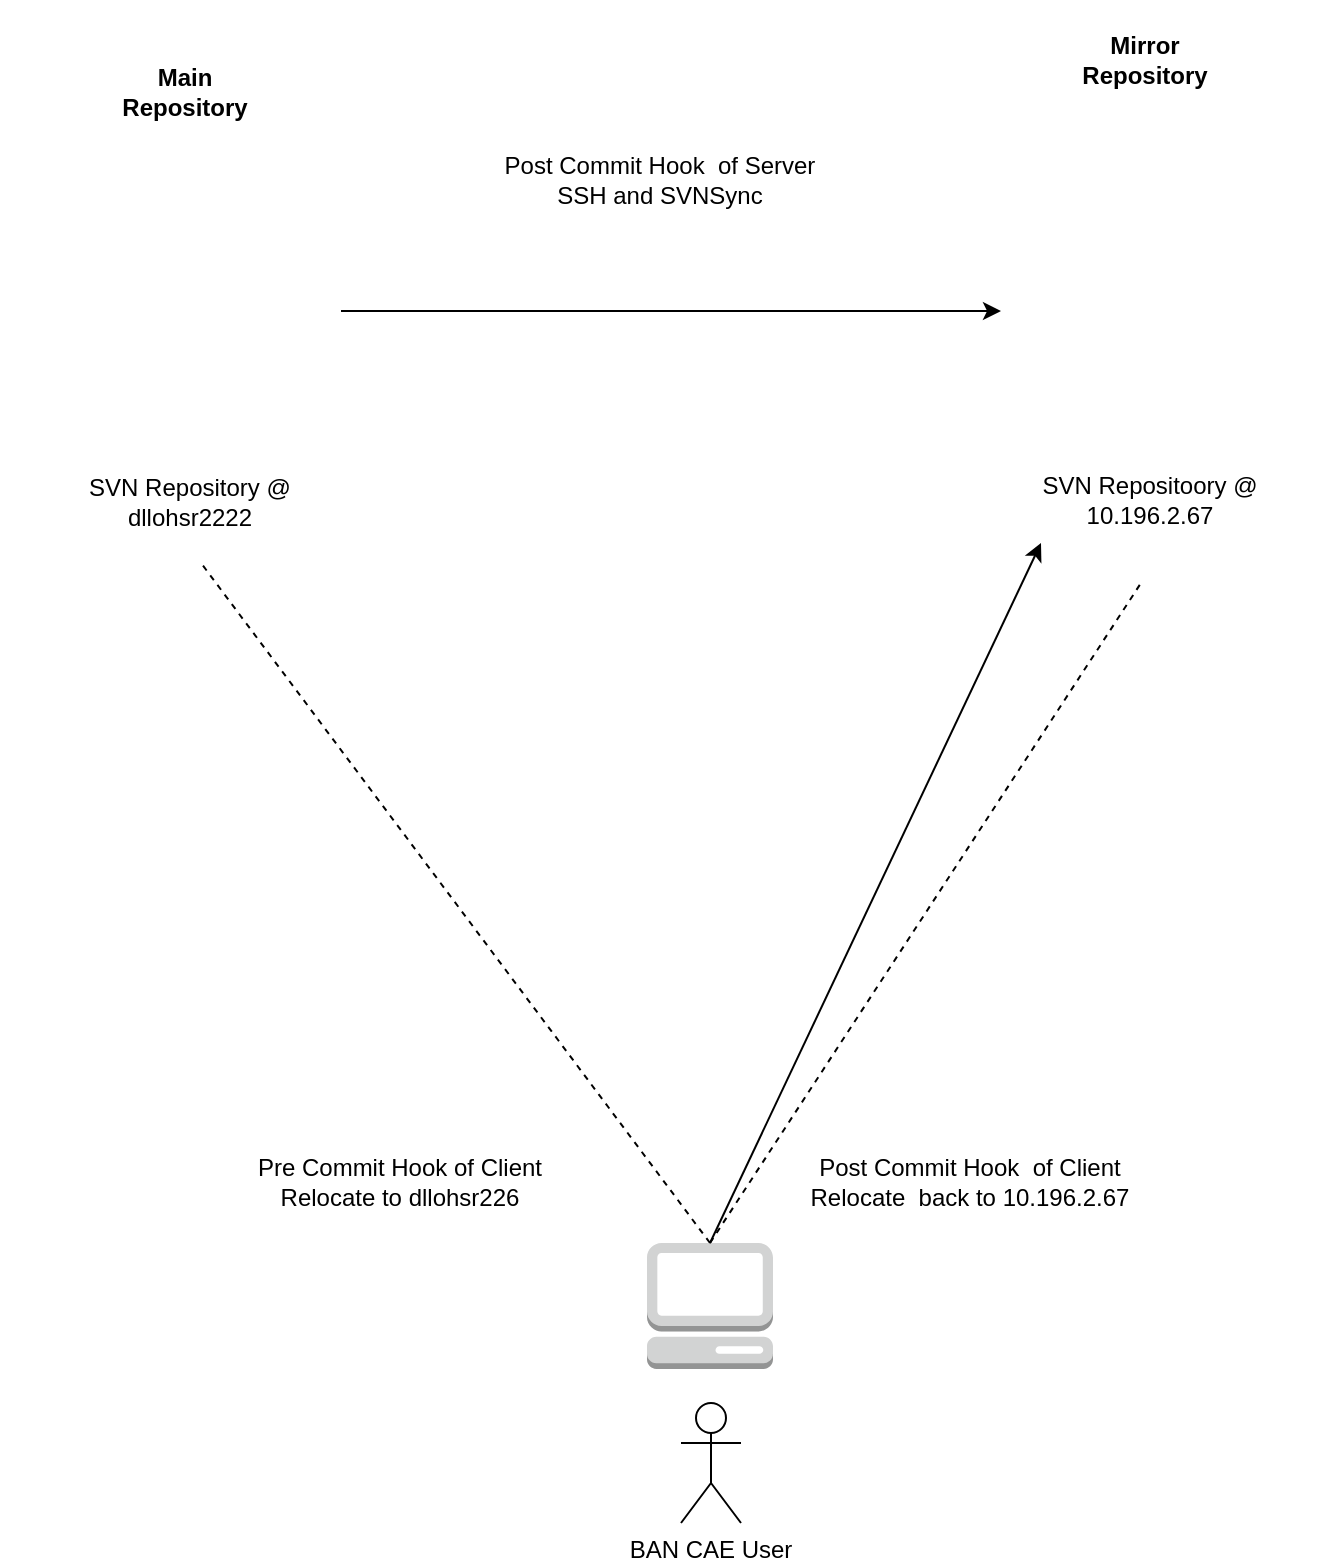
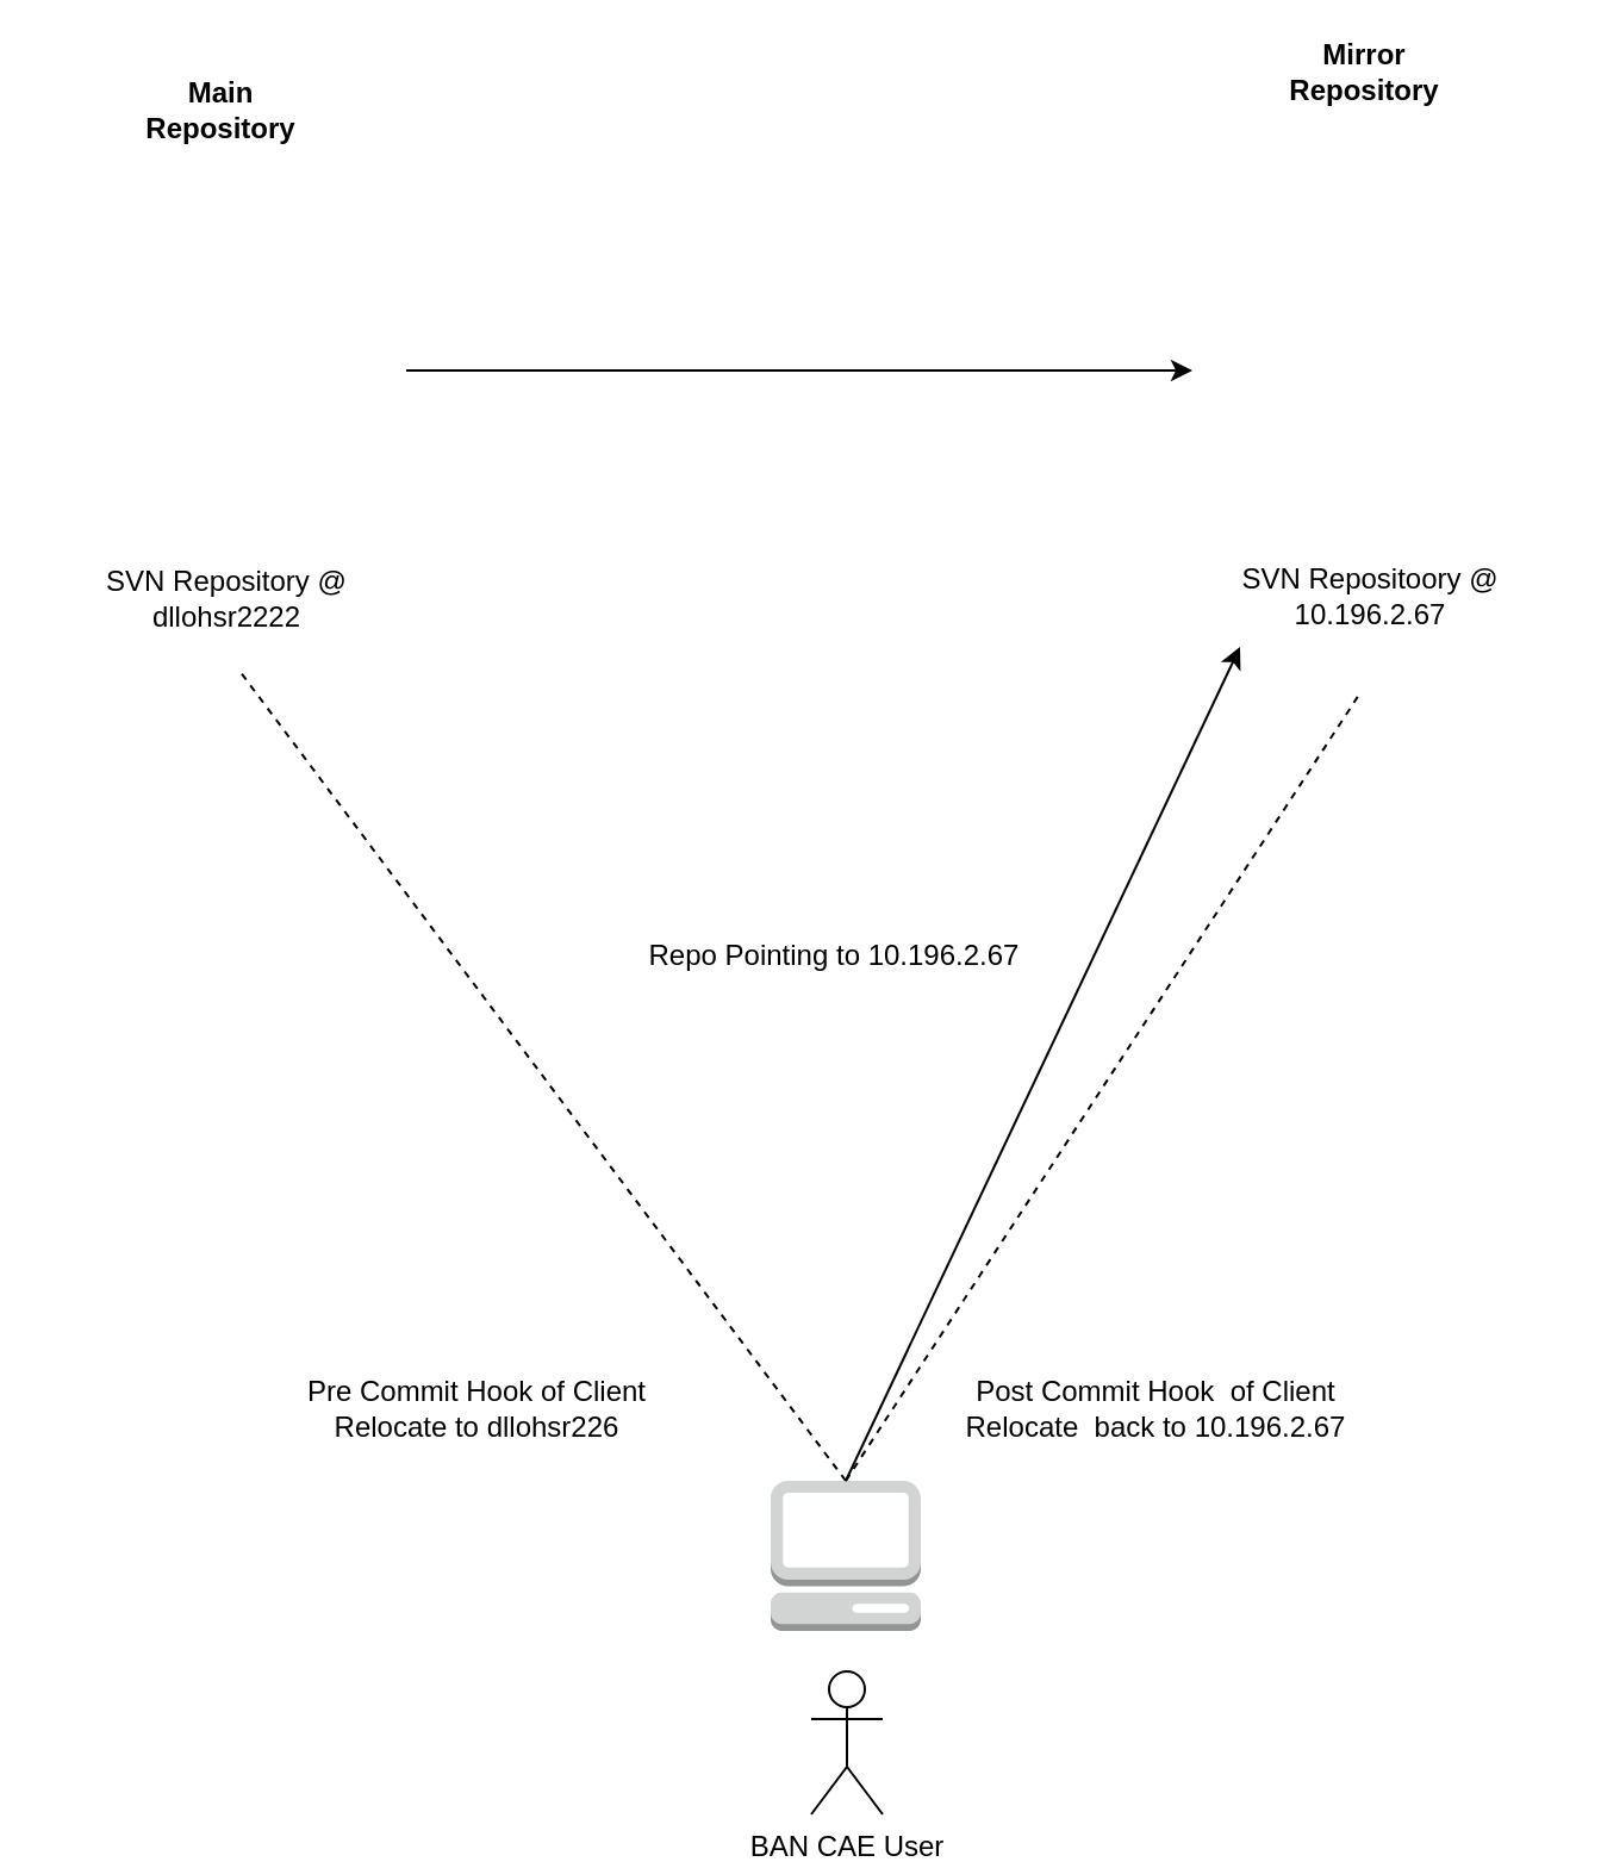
  <mxCell id="0" />
  <mxCell id="1" parent="0" />
  <mxCell id="2" value="" style="shape=image;html=1;verticalAlign=top;verticalLabelPosition=bottom;labelBackgroundColor=#ffffff;imageAspect=0;aspect=fixed;image=https://cdn3.iconfinder.com/data/icons/brands-applications/512/SVN_B-128.png" vertex="1" parent="1"><mxGeometry x="20" y="91" width="130" height="130" as="geometry" /></mxCell>
  <mxCell id="3" value="SVN Repository @ dllohsr2222" style="text;html=1;strokeColor=none;fillColor=none;align=center;verticalAlign=middle;whiteSpace=wrap;rounded=0;" vertex="1" parent="1"><mxGeometry x="20" y="241" width="150" height="20" as="geometry" /></mxCell>
  <mxCell id="4" value="&lt;b&gt;Main Repository&lt;/b&gt;" style="text;html=1;strokeColor=none;fillColor=none;align=center;verticalAlign=middle;whiteSpace=wrap;rounded=0;" vertex="1" parent="1"><mxGeometry x="55" y="36" width="75" height="20" as="geometry" /></mxCell>
  <mxCell id="5" value="" style="shape=image;html=1;verticalAlign=top;verticalLabelPosition=bottom;labelBackgroundColor=#ffffff;imageAspect=0;aspect=fixed;image=https://cdn3.iconfinder.com/data/icons/brands-applications/512/SVN_B-128.png" vertex="1" parent="1"><mxGeometry x="500" y="90" width="130" height="130" as="geometry" /></mxCell>
  <mxCell id="6" value="SVN Repositoory @ 10.196.2.67" style="text;html=1;strokeColor=none;fillColor=none;align=center;verticalAlign=middle;whiteSpace=wrap;rounded=0;" vertex="1" parent="1"><mxGeometry x="500" y="240" width="150" height="20" as="geometry" /></mxCell>
  <mxCell id="7" value="&lt;b&gt;Mirror Repository&lt;/b&gt;" style="text;html=1;strokeColor=none;fillColor=none;align=center;verticalAlign=middle;whiteSpace=wrap;rounded=0;" vertex="1" parent="1"><mxGeometry x="535" y="20" width="75" height="20" as="geometry" /></mxCell>
  <mxCell id="8" value="BAN CAE User" style="shape=umlActor;verticalLabelPosition=bottom;labelBackgroundColor=#ffffff;verticalAlign=top;html=1;outlineConnect=0;" vertex="1" parent="1"><mxGeometry x="340" y="701" width="30" height="60" as="geometry" /></mxCell>
  <mxCell id="9" value="" style="outlineConnect=0;dashed=0;verticalLabelPosition=bottom;verticalAlign=top;align=center;html=1;shape=mxgraph.aws3.management_console;fillColor=#D2D3D3;gradientColor=none;" vertex="1" parent="1"><mxGeometry x="323" y="621" width="63" height="63" as="geometry" /></mxCell>
  <mxCell id="10" value="" style="endArrow=classic;html=1;exitX=0.5;exitY=0;exitDx=0;exitDy=0;exitPerimeter=0;" edge="1" parent="1" source="9"><mxGeometry width="50" height="50" relative="1" as="geometry"><mxPoint x="340" y="601" as="sourcePoint" /><mxPoint x="520" y="271" as="targetPoint" /></mxGeometry></mxCell>
+ <mxCell id="11" value="Repo Pointing to 10.196.2.67" style="text;html=1;strokeColor=none;fillColor=none;align=center;verticalAlign=middle;whiteSpace=wrap;rounded=0;" vertex="1" parent="1"><mxGeometry x="260" y="391" width="180" height="20" as="geometry" /></mxCell>
  <mxCell id="12" value="" style="endArrow=none;dashed=1;html=1;exitX=0.5;exitY=0;exitDx=0;exitDy=0;exitPerimeter=0;" edge="1" parent="1" source="9"><mxGeometry width="50" height="50" relative="1" as="geometry"><mxPoint x="320" y="641" as="sourcePoint" /><mxPoint x="100" y="281" as="targetPoint" /></mxGeometry></mxCell>
  <mxCell id="13" value="Pre Commit Hook of Client Relocate to dllohsr226" style="text;html=1;strokeColor=none;fillColor=none;align=center;verticalAlign=middle;whiteSpace=wrap;rounded=0;" vertex="1" parent="1"><mxGeometry x="110" y="581" width="180" height="20" as="geometry" /></mxCell>
  <mxCell id="14" value="" style="endArrow=none;dashed=1;html=1;exitX=0.5;exitY=0;exitDx=0;exitDy=0;exitPerimeter=0;" edge="1" parent="1" source="9"><mxGeometry width="50" height="50" relative="1" as="geometry"><mxPoint x="490" y="631" as="sourcePoint" /><mxPoint x="570" y="291" as="targetPoint" /></mxGeometry></mxCell>
  <mxCell id="15" value="Post Commit Hook&amp;nbsp; of Client&lt;br&gt;Relocate&amp;nbsp; back to 10.196.2.67" style="text;html=1;strokeColor=none;fillColor=none;align=center;verticalAlign=middle;whiteSpace=wrap;rounded=0;" vertex="1" parent="1"><mxGeometry x="395" y="581" width="180" height="20" as="geometry" /></mxCell>
- <mxCell id="16" value="Post Commit Hook&amp;nbsp; of Server&lt;br&gt;SSH and SVNSync&lt;br&gt;" style="text;html=1;strokeColor=none;fillColor=none;align=center;verticalAlign=middle;whiteSpace=wrap;rounded=0;" vertex="1" parent="1"><mxGeometry x="240" y="80" width="180" height="20" as="geometry" /></mxCell>
  <mxCell id="17" value="" style="endArrow=classic;html=1;entryX=0;entryY=0.5;entryDx=0;entryDy=0;" edge="1" parent="1" target="5"><mxGeometry width="50" height="50" relative="1" as="geometry"><mxPoint x="170" y="155" as="sourcePoint" /><mxPoint x="210" y="141" as="targetPoint" /></mxGeometry></mxCell>
